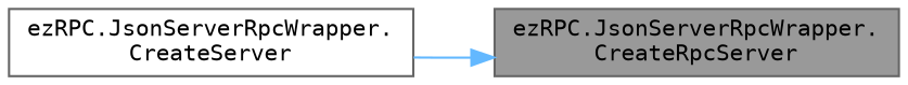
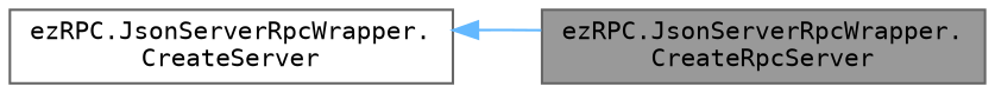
  digraph {
    rankdir=RL
    fontname="DejaVu Sans Mono"
    node [fontname="DejaVu Sans Mono" fontsize=10 shape=box style=filled]
    n1 [color=gray40 fillcolor=grey60 fontcolor=black height=0.2 label="ezRPC.JsonServerRpcWrapper.\lCreateRpcServer" width=0.4]
    n2 [color=grey40 fillcolor=white height=0.2 label="ezRPC.JsonServerRpcWrapper.\lCreateServer" width=0.4]
-   n1 -> n2 [color=steelblue1 dir=back fontname="DejaVu Sans Mono" fontsize=10 labelfontname=Helvetica labelfontsize=10 style=solid]
+   n2 -> n1 [color=steelblue1 dir=back fontname="DejaVu Sans Mono" fontsize=10 labelfontname=Helvetica labelfontsize=10 style=solid]
  }
